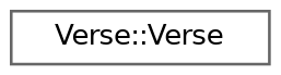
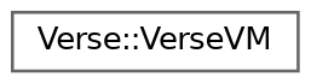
  digraph {
    rankdir=TB
-   n1 [color=grey40 fillcolor=white fontname=Helvetica fontsize=10 height=0.2 label="Verse::Verse" shape=box style=filled width=0.4]
+   n1 [color=grey40 fillcolor=white fontname=Helvetica fontsize=10 height=0.2 label="Verse::VerseVM" shape=box style=filled width=0.4]
  }
